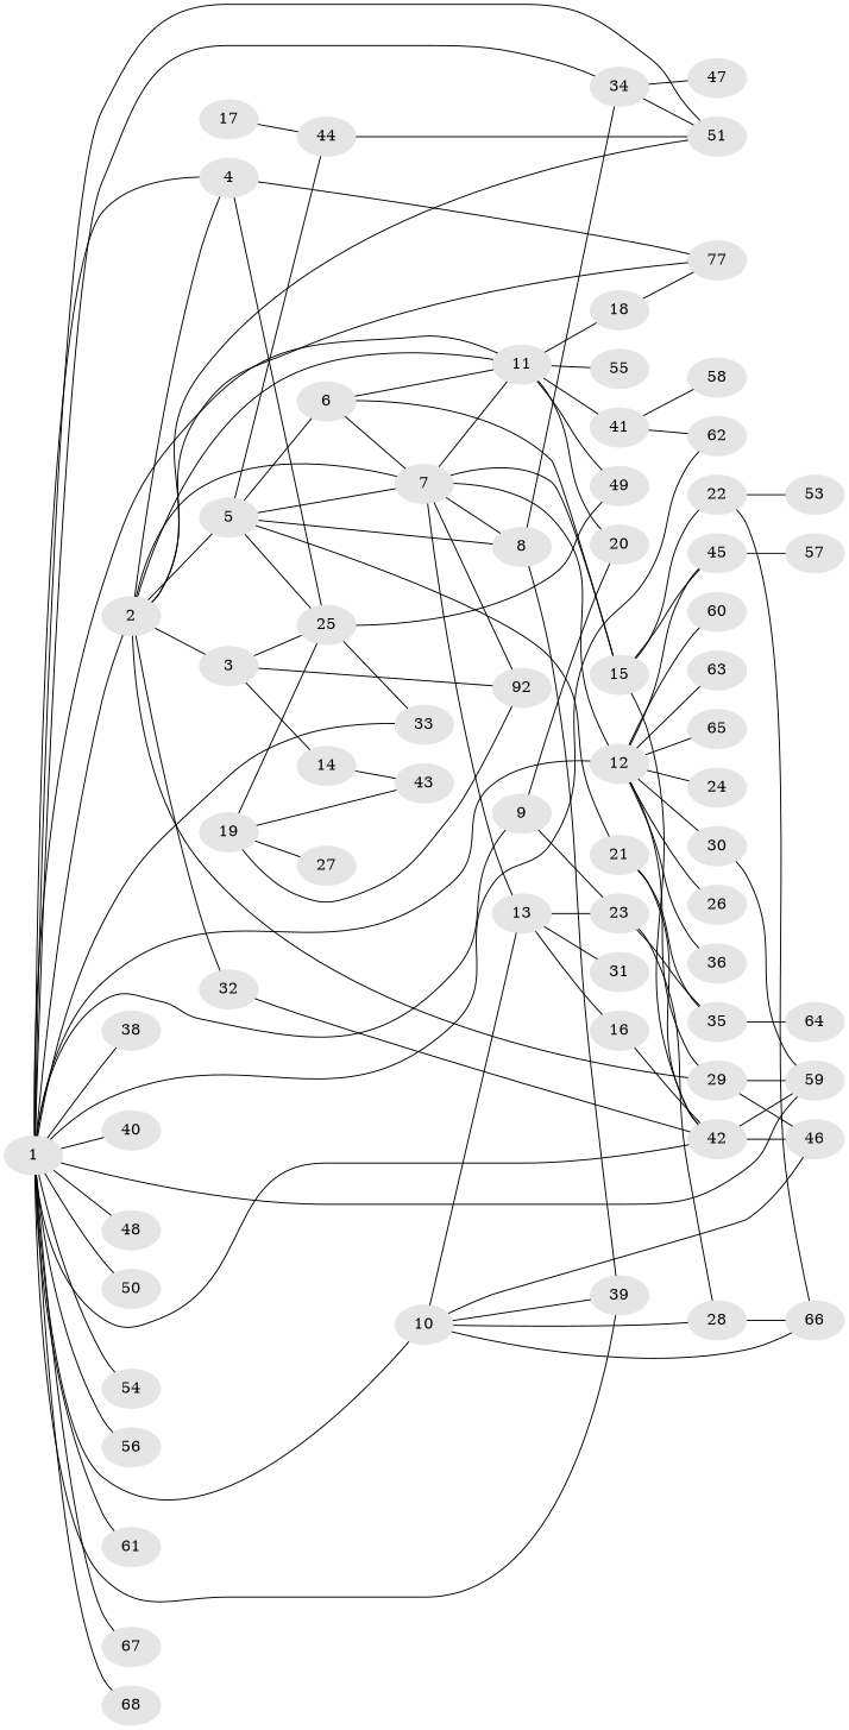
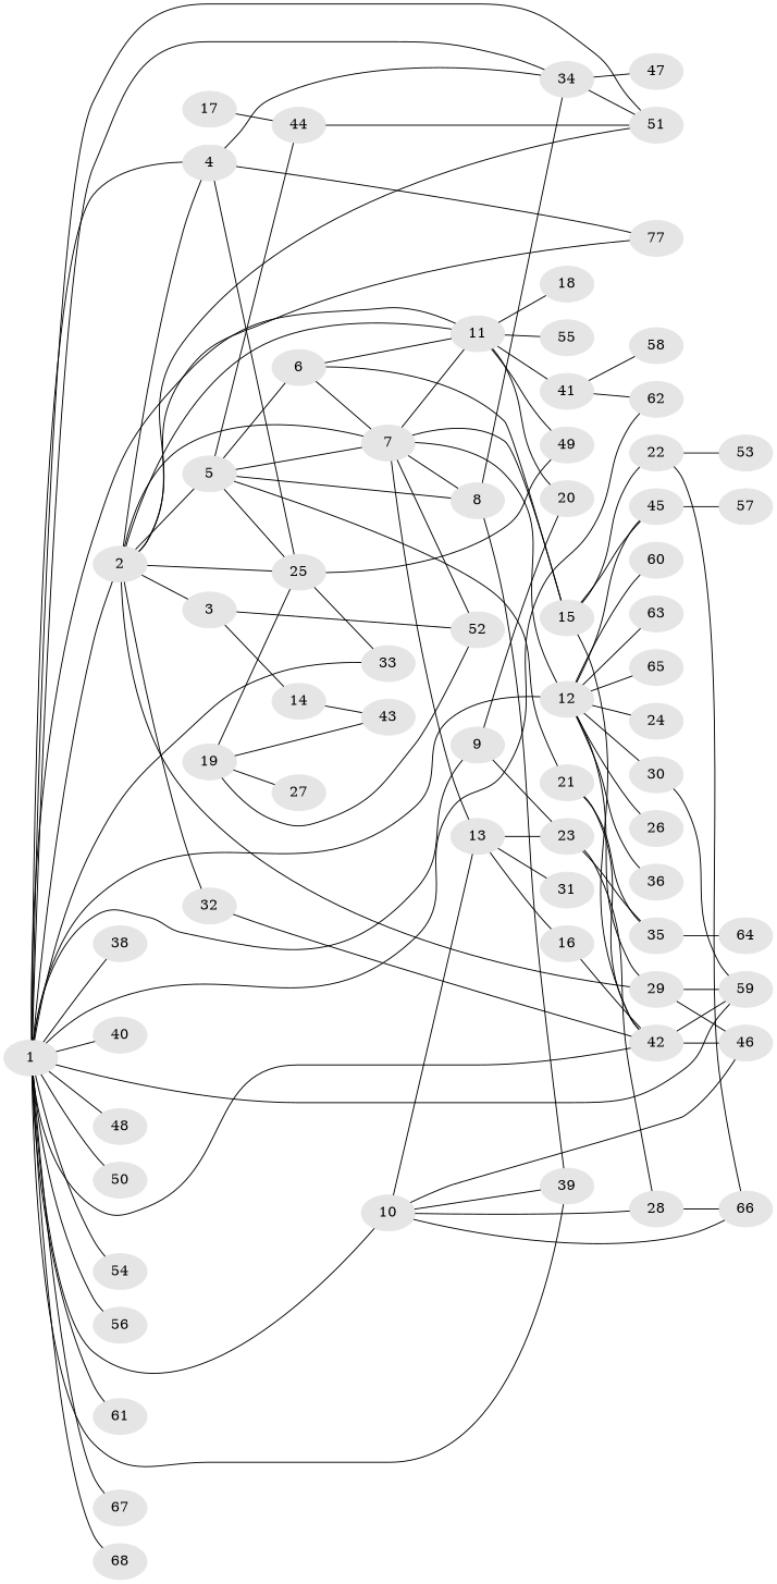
  graph {
    rankdir=LR
    node [color=gray90 style=filled]
    edge [weight=1.0]
    1
    2
    4
    9
    10
    11
    12
    33
    34
    38
    39
    40
    42
    48
    50
    51
    54
    56
    59
    61
    62
    67
    68
    3
    5
    7
    25
    29
    32
    n30 [label=77]
    20
    23
    13
    28
    46
    66
    18
    41
    49
    55
    24
    26
    30
    36
    45
    60
    63
    65
    17
    44
    19
-   52 [label=92]
+   52
    43
    27
    47
    14
    6
    8
    21
    15
    35
    22
    16
    31
    58
    57
    53
    64
    1 -- 2
    1 -- 4
    1 -- 9
    1 -- 10
    1 -- 11
    1 -- 12
    1 -- 33
    1 -- 34
    1 -- 38
    1 -- 39
    1 -- 40
    1 -- 42
    1 -- 48
    1 -- 50
    1 -- 51
    1 -- 54
    1 -- 56
    1 -- 59
    1 -- 61
    1 -- 62
    1 -- 67
    1 -- 68
    2 -- 4
    2 -- 11 [weight=2.0]
    2 -- 51
    2 -- 3
    2 -- 5
    2 -- 7
-   3 -- 25 [weight=2.0]
+   2 -- 25 [weight=2.0]
    2 -- 29
    2 -- 32 [weight=4.0]
    2 -- n30
+   4 -- 34 [weight=3.0]
    4 -- 25
    4 -- n30
    9 -- 20
    9 -- 23
    10 -- 39
    10 -- 13
    10 -- 28
    10 -- 46
    10 -- 66
    11 -- 20 [weight=3.0]
    11 -- 18
    11 -- 41
    11 -- 49
    11 -- 55
    12 -- 29
    12 -- 24
    12 -- 26
    12 -- 30
    12 -- 36
    12 -- 45
    12 -- 60
    12 -- 63
    12 -- 65
    34 -- 51
    34 -- 47
    42 -- 59
    42 -- 46
    3 -- 52
    3 -- 14
    5 -- 7 [weight=2.0]
    5 -- 25
    5 -- 44
    5 -- 6
    5 -- 8
    5 -- 21
    7 -- 11
    7 -- 12
    7 -- 13
    7 -- 52
    7 -- 8
    7 -- 15
    25 -- 33
    25 -- 49
    29 -- 59 [weight=3.0]
    29 -- 46
    32 -- 42
    23 -- 28
    23 -- 35
    13 -- 23 [weight=8.0]
    13 -- 16
    13 -- 31
    28 -- 66
-   18 -- n30
    41 -- 62
    41 -- 58
    30 -- 59
    45 -- 57
    17 -- 44
    44 -- 51
    19 -- 25
    19 -- 52
    19 -- 43
    19 -- 27
    14 -- 43 [weight=2.0]
    6 -- 11
    6 -- 7 [weight=4.0]
    6 -- 15
    8 -- 34
    8 -- 39
    21 -- 42
    21 -- 35
    15 -- 42
    15 -- 45
    15 -- 22
    35 -- 64
    22 -- 66
    22 -- 53
    16 -- 42
  }
